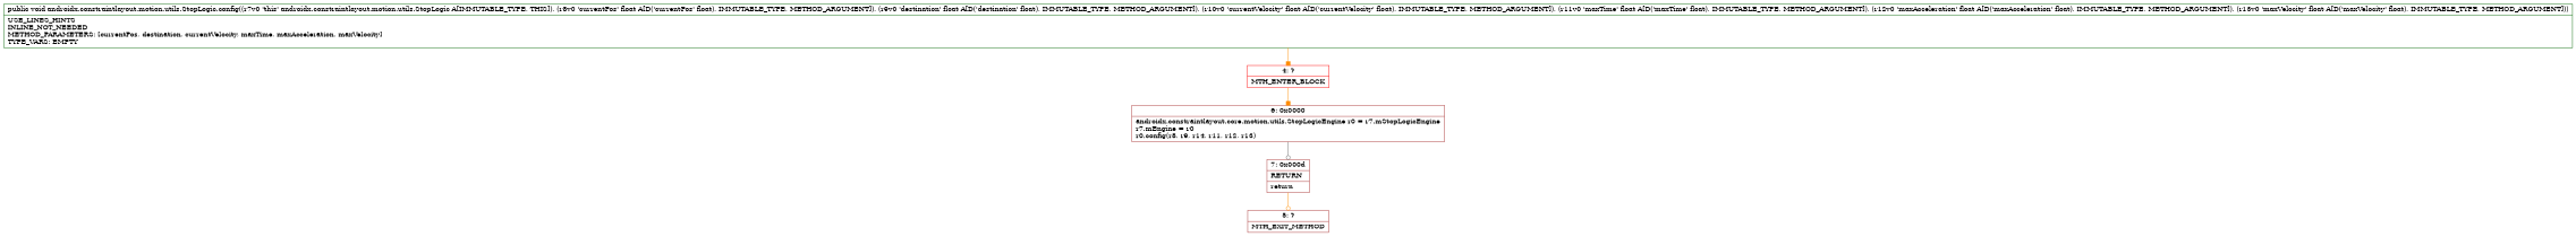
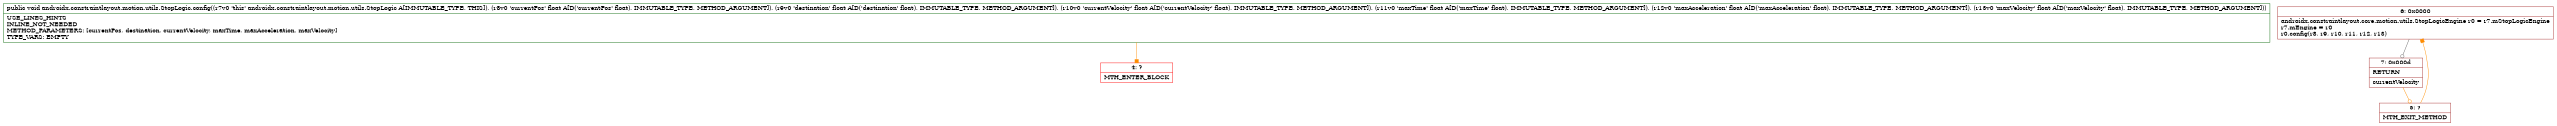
  digraph {
    node [color=brown shape=record]
    edge [arrowhead=box color=darkorange]
    n1 [color=red label="{4\:\ ?|MTH_ENTER_BLOCK\l}"]
-   n2 [label="{6\:\ 0x0000|androidx.constraintlayout.core.motion.utils.StopLogicEngine r0 = r7.mStopLogicEngine\lr7.mEngine = r0\lr0.config(r8, r9, r14, r11, r12, r13)\l}"]
-   n3 [label="{7\:\ 0x000d|RETURN\l|return\l}"]
+   n2 [label="{6\:\ 0x0000|androidx.constraintlayout.core.motion.utils.StopLogicEngine r0 = r7.mStopLogicEngine\lr7.mEngine = r0\lr0.config(r8, r9, r10, r11, r12, r13)\l}"]
+   n3 [label="{7\:\ 0x000d|RETURN\l|currentVelocity\l}"]
    n4 [label="{5\:\ ?|MTH_EXIT_METHOD\l}"]
    n5 [color=darkgreen label="{public void androidx.constraintlayout.motion.utils.StopLogic.config((r7v0 'this' androidx.constraintlayout.motion.utils.StopLogic A[IMMUTABLE_TYPE, THIS]), (r8v0 'currentPos' float A[D('currentPos' float), IMMUTABLE_TYPE, METHOD_ARGUMENT]), (r9v0 'destination' float A[D('destination' float), IMMUTABLE_TYPE, METHOD_ARGUMENT]), (r10v0 'currentVelocity' float A[D('currentVelocity' float), IMMUTABLE_TYPE, METHOD_ARGUMENT]), (r11v0 'maxTime' float A[D('maxTime' float), IMMUTABLE_TYPE, METHOD_ARGUMENT]), (r12v0 'maxAcceleration' float A[D('maxAcceleration' float), IMMUTABLE_TYPE, METHOD_ARGUMENT]), (r13v0 'maxVelocity' float A[D('maxVelocity' float), IMMUTABLE_TYPE, METHOD_ARGUMENT]))  | USE_LINES_HINTS\lINLINE_NOT_NEEDED\lMETHOD_PARAMETERS: [currentPos, destination, currentVelocity, maxTime, maxAcceleration, maxVelocity]\lTYPE_VARS: EMPTY\l}"]
-   n1 -> n2
+   n4 -> n2
    n2 -> n3 [arrowhead=odot color=gray40]
    n3 -> n4 [arrowhead=odot]
    n5 -> n1
  }
